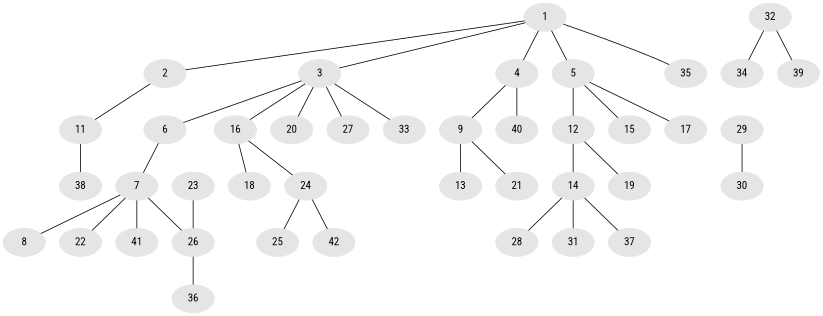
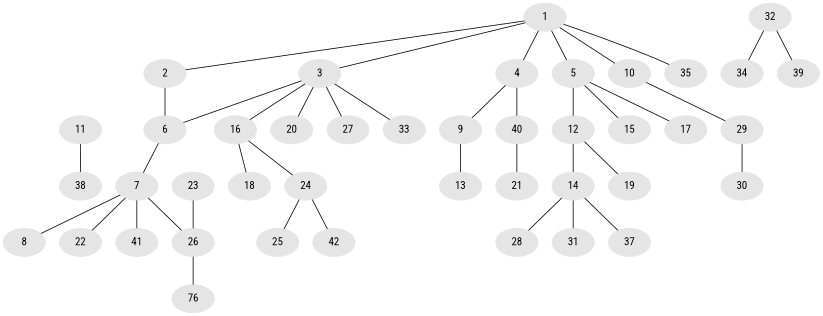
  graph {
    fontname="Roboto Condensed"
    node [color=gray90 fontname="Roboto Condensed" style=filled]
    edge [fontname="Roboto Condensed" weight=1.0]
    1
    2
    3
    4
    5
+   10
    35
    11
    6
    16
    20
    27
    33
    9
    40
    12
    15
    17
    29
    38
    7
    18
    24
    13
    21
    14
    19
    8
    22
    41
    26
    23
    30
    28
    31
    37
    25
    42
    32
    34
    39
-   36
+   36 [label=76]
    1 -- 2
    1 -- 3
    1 -- 4
    1 -- 5
+   1 -- 10
    1 -- 35
-   2 -- 11
+   2 -- 6
    3 -- 6
    3 -- 16
    3 -- 20
    3 -- 27
    3 -- 33
    4 -- 9
    4 -- 40
    5 -- 12
    5 -- 15
    5 -- 17
+   10 -- 29
    11 -- 38
    6 -- 7
    16 -- 18
    16 -- 24
    9 -- 13
-   9 -- 21
+   40 -- 21
    12 -- 14
    12 -- 19
    29 -- 30
    7 -- 8
    7 -- 22
    7 -- 41
    7 -- 26
    24 -- 25
    24 -- 42
    14 -- 28
    14 -- 31
    14 -- 37
    26 -- 36
    23 -- 26
    32 -- 34
    32 -- 39
  }
